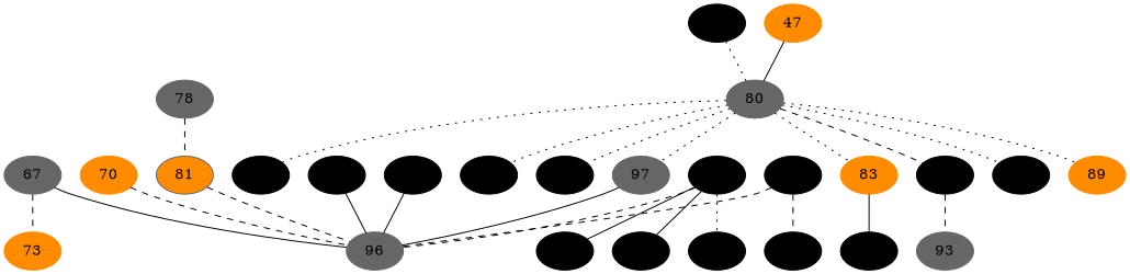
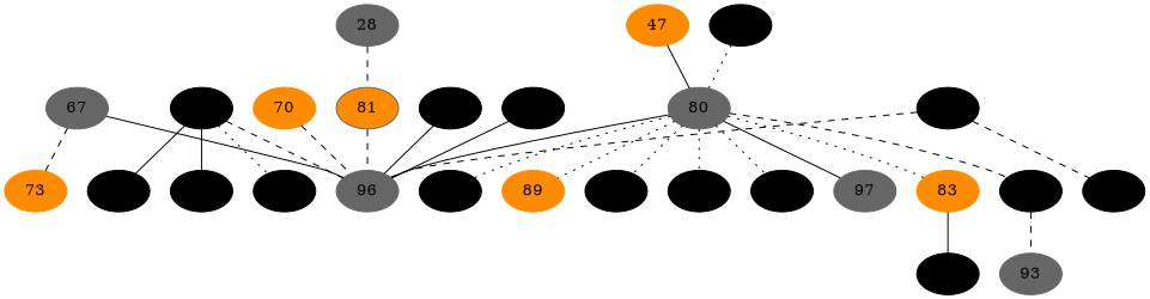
  graph {
    node [color=black style=filled]
    edge [style=dashed]
    67 [color=gray40]
    73 [color=darkorange]
    96 [color=gray40 super="+65"]
    70 [color=darkorange super="+56+63"]
    72 [super="+57"]
    75
    90
    98
    80 [color=gray40 super="+29+39+50+71+69+46+47+49+52+54+53+68+66+74"]
    83 [color=darkorange]
    84
    87
    89 [color=darkorange]
    91
    92
    94
    97 [color=gray40]
    76
    n19 [color=darkorange label=47]
-   78 [color=gray40]
+   78 [color=gray40 label=28]
    81 [color=gray40 fillcolor=darkorange]
    88
    93 [color=gray40]
    82
    99
    86
    95
    67 -- 73
    67 -- 96 [style=solid]
    70 -- 96
    72 -- 96
    72 -- 75 [style=solid]
    72 -- 90 [style=solid]
    72 -- 98 [style=dotted]
-   97 -- 96 [style=solid]
+   80 -- 96 [style=solid]
    80 -- 83 [style=dotted]
    80 -- 84
    80 -- 87 [style=dotted]
    80 -- 89 [style=dotted]
    80 -- 91 [style=dotted]
    80 -- 92 [style=dotted]
    80 -- 94 [style=dotted]
-   80 -- 97 [style=dotted]
+   80 -- 97 [style=solid]
    83 -- 88 [style=solid]
    84 -- 93
    76 -- 80 [style=dotted]
    n19 -- 80 [style=solid]
    78 -- 81
    81 -- 96
    82 -- 96
    82 -- 99
    86 -- 96 [style=solid]
    95 -- 96 [style=solid]
  }
